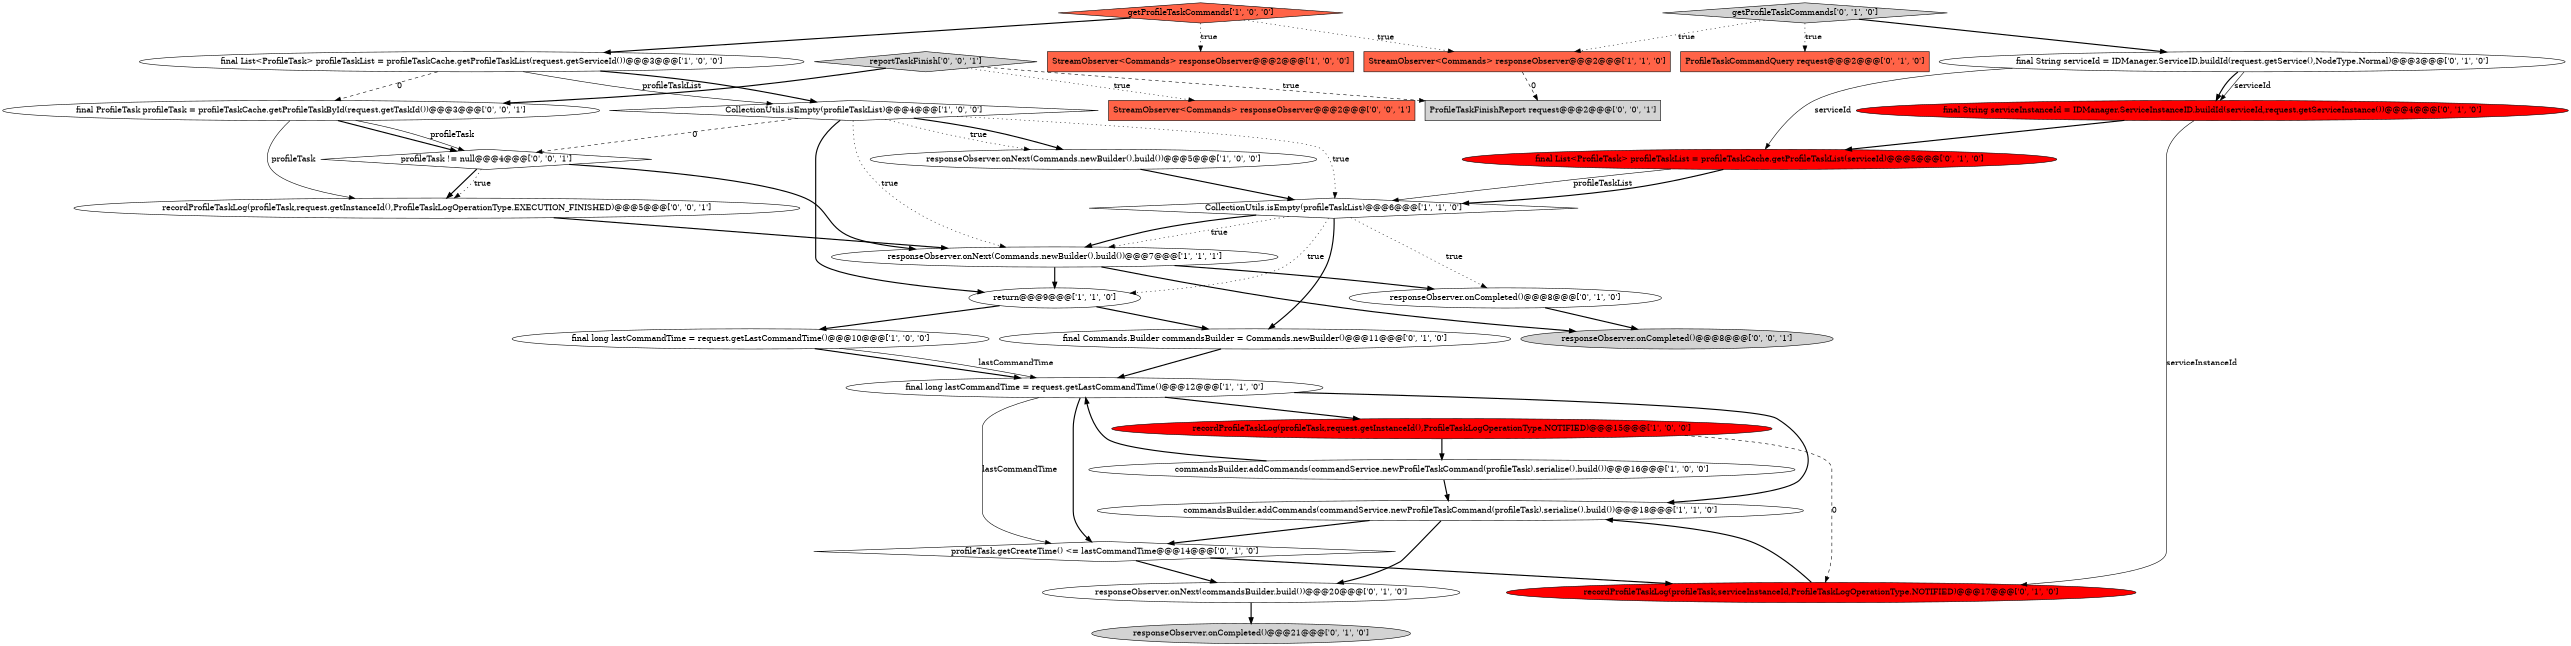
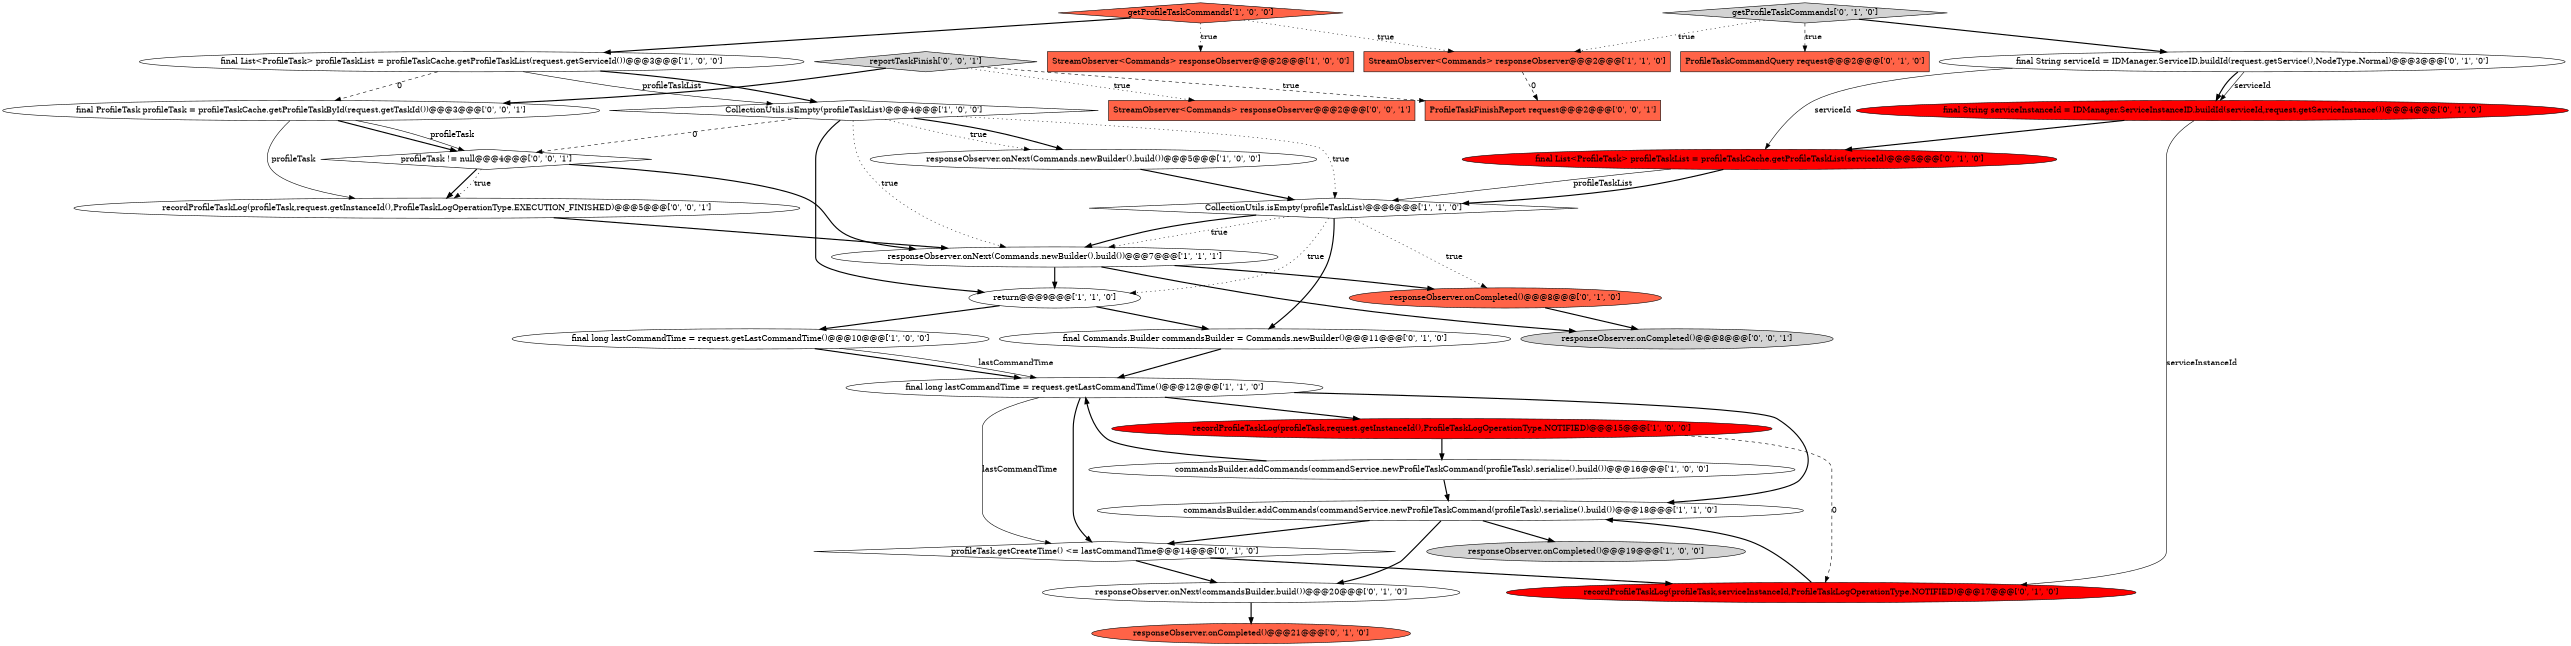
  digraph {
    node [fillcolor=white shape=ellipse style=filled]
    edge [style=bold]
    n1 [label="responseObserver.onNext(Commands.newBuilder().build())@@@5@@@['1', '0', '0']"]
    n2 [label="CollectionUtils.isEmpty(profileTaskList)@@@6@@@['1', '1', '0']" shape=diamond]
-   n3 [label="responseObserver.onCompleted()@@@8@@@['0', '1', '0']"]
+   n3 [fillcolor=tomato label="responseObserver.onCompleted()@@@8@@@['0', '1', '0']"]
    n4 [label="return@@@9@@@['1', '1', '0']"]
    n5 [label="responseObserver.onNext(Commands.newBuilder().build())@@@7@@@['1', '1', '1']"]
    n6 [label="final Commands.Builder commandsBuilder = Commands.newBuilder()@@@11@@@['0', '1', '0']"]
    n7 [label="final String serviceId = IDManager.ServiceID.buildId(request.getService(),NodeType.Normal)@@@3@@@['0', '1', '0']"]
    n8 [fillcolor=red label="final String serviceInstanceId = IDManager.ServiceInstanceID.buildId(serviceId,request.getServiceInstance())@@@4@@@['0', '1', '0']"]
    n9 [fillcolor=red label="final List<ProfileTask> profileTaskList = profileTaskCache.getProfileTaskList(serviceId)@@@5@@@['0', '1', '0']"]
    n10 [fillcolor=red label="recordProfileTaskLog(profileTask,serviceInstanceId,ProfileTaskLogOperationType.NOTIFIED)@@@17@@@['0', '1', '0']"]
    n11 [fillcolor=lightgray label="responseObserver.onCompleted()@@@8@@@['0', '0', '1']"]
    n12 [fillcolor=lightgray label="reportTaskFinish['0', '0', '1']" shape=diamond]
    n13 [fillcolor=tomato label="StreamObserver<Commands> responseObserver@@@2@@@['0', '0', '1']" shape=box]
-   n14 [fillcolor=lightgray label="ProfileTaskFinishReport request@@@2@@@['0', '0', '1']" shape=box]
+   n14 [fillcolor=tomato label="ProfileTaskFinishReport request@@@2@@@['0', '0', '1']" shape=box]
    n15 [label="final ProfileTask profileTask = profileTaskCache.getProfileTaskById(request.getTaskId())@@@3@@@['0', '0', '1']"]
    n16 [label="profileTask != null@@@4@@@['0', '0', '1']" shape=diamond]
    n17 [label="recordProfileTaskLog(profileTask,request.getInstanceId(),ProfileTaskLogOperationType.EXECUTION_FINISHED)@@@5@@@['0', '0', '1']"]
-   n18 [fillcolor=lightgray label="responseObserver.onCompleted()@@@21@@@['0', '1', '0']"]
+   n18 [fillcolor=tomato label="responseObserver.onCompleted()@@@21@@@['0', '1', '0']"]
    n19 [label="final long lastCommandTime = request.getLastCommandTime()@@@10@@@['1', '0', '0']"]
    n20 [label="commandsBuilder.addCommands(commandService.newProfileTaskCommand(profileTask).serialize().build())@@@18@@@['1', '1', '0']"]
+   n21 [fillcolor=lightgray label="responseObserver.onCompleted()@@@19@@@['1', '0', '0']"]
    n22 [label="responseObserver.onNext(commandsBuilder.build())@@@20@@@['0', '1', '0']"]
    n23 [label="profileTask.getCreateTime() <= lastCommandTime@@@14@@@['0', '1', '0']" shape=diamond]
    n24 [fillcolor=lightgray label="getProfileTaskCommands['0', '1', '0']" shape=diamond]
    n25 [fillcolor=tomato label="StreamObserver<Commands> responseObserver@@@2@@@['1', '1', '0']" shape=box]
    n26 [fillcolor=tomato label="ProfileTaskCommandQuery request@@@2@@@['0', '1', '0']" shape=box]
    n27 [fillcolor=tomato label="getProfileTaskCommands['1', '0', '0']" shape=diamond]
    n28 [label="final List<ProfileTask> profileTaskList = profileTaskCache.getProfileTaskList(request.getServiceId())@@@3@@@['1', '0', '0']"]
    n29 [fillcolor=tomato label="StreamObserver<Commands> responseObserver@@@2@@@['1', '0', '0']" shape=box]
    n30 [label="CollectionUtils.isEmpty(profileTaskList)@@@4@@@['1', '0', '0']" shape=diamond]
    n31 [fillcolor=red label="recordProfileTaskLog(profileTask,request.getInstanceId(),ProfileTaskLogOperationType.NOTIFIED)@@@15@@@['1', '0', '0']"]
    n32 [label="commandsBuilder.addCommands(commandService.newProfileTaskCommand(profileTask).serialize().build())@@@16@@@['1', '0', '0']"]
    n33 [label="final long lastCommandTime = request.getLastCommandTime()@@@12@@@['1', '1', '0']"]
    n1 -> n2
    n2 -> n3 [label=true style=dotted]
    n2 -> n4 [label=true style=dotted]
    n2 -> n5
    n2 -> n5 [label=true style=dotted]
    n2 -> n6
    n3 -> n11
    n4 -> n6
    n4 -> n19
    n5 -> n3
    n5 -> n4
    n5 -> n11
    n6 -> n33
    n7 -> n8 [label=serviceId style=solid]
    n7 -> n8
    n7 -> n9 [label=serviceId style=solid]
    n8 -> n9
    n8 -> n10 [label=serviceInstanceId style=solid]
    n9 -> n2 [label=profileTaskList style=solid]
    n9 -> n2
    n10 -> n20
    n12 -> n13 [label=true style=dotted]
    n12 -> n14 [label=true style=dashed]
    n12 -> n15
    n15 -> n16
    n15 -> n16 [label=profileTask style=solid]
    n15 -> n17 [label=profileTask style=solid]
    n16 -> n5
    n16 -> n17
    n16 -> n17 [label=true style=dotted]
    n17 -> n5
    n19 -> n33
    n19 -> n33 [label=lastCommandTime style=solid]
+   n20 -> n21
    n20 -> n22
    n20 -> n23
    n22 -> n18
    n23 -> n10
    n23 -> n22
    n24 -> n7
    n24 -> n25 [label=true style=dotted]
-   n24 -> n26 [label=true style=dotted]
+   n24 -> n26 [label=true style=dashed]
    n25 -> n14 [label=0 style=dashed]
    n27 -> n25 [label=true style=dotted]
    n27 -> n28
    n27 -> n29 [label=true style=dotted]
    n28 -> n15 [label=0 style=dashed]
    n28 -> n30 [label=profileTaskList style=solid]
    n28 -> n30
    n30 -> n1
    n30 -> n1 [label=true style=dotted]
    n30 -> n2 [label=true style=dotted]
    n30 -> n4
    n30 -> n5 [label=true style=dotted]
    n30 -> n16 [label=0 style=dashed]
    n31 -> n10 [label=0 style=dashed]
    n31 -> n32
    n32 -> n20
    n32 -> n33
    n33 -> n20
    n33 -> n23
    n33 -> n23 [label=lastCommandTime style=solid]
    n33 -> n31
  }
